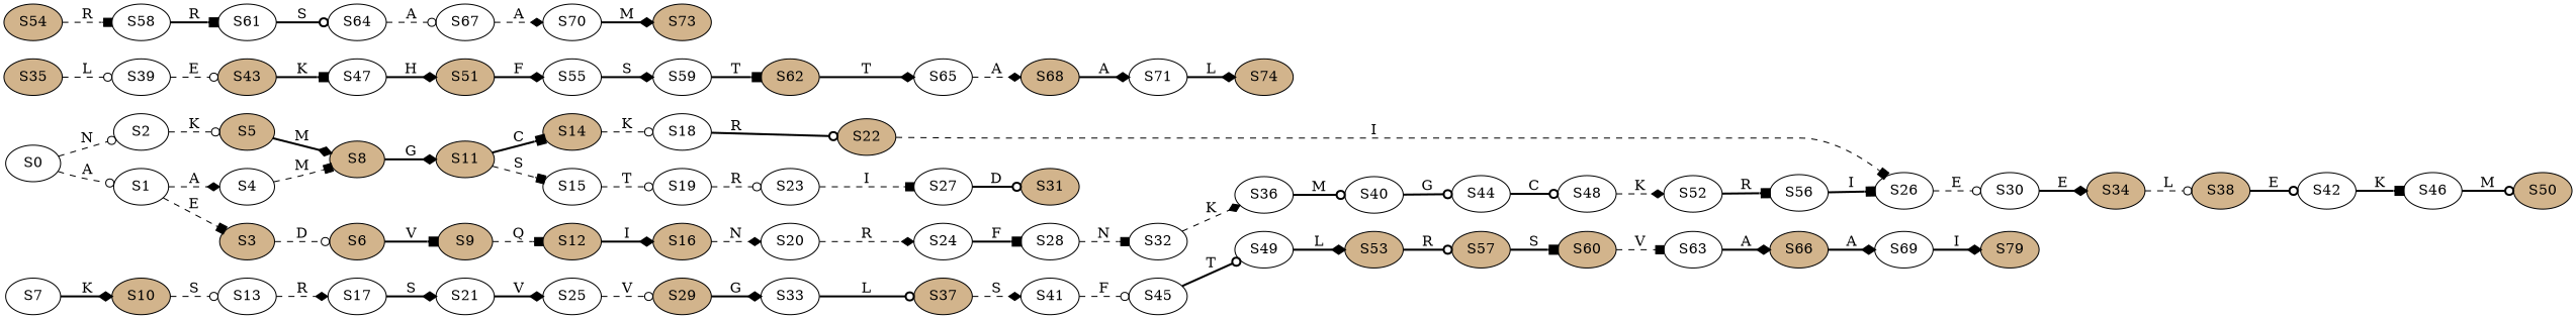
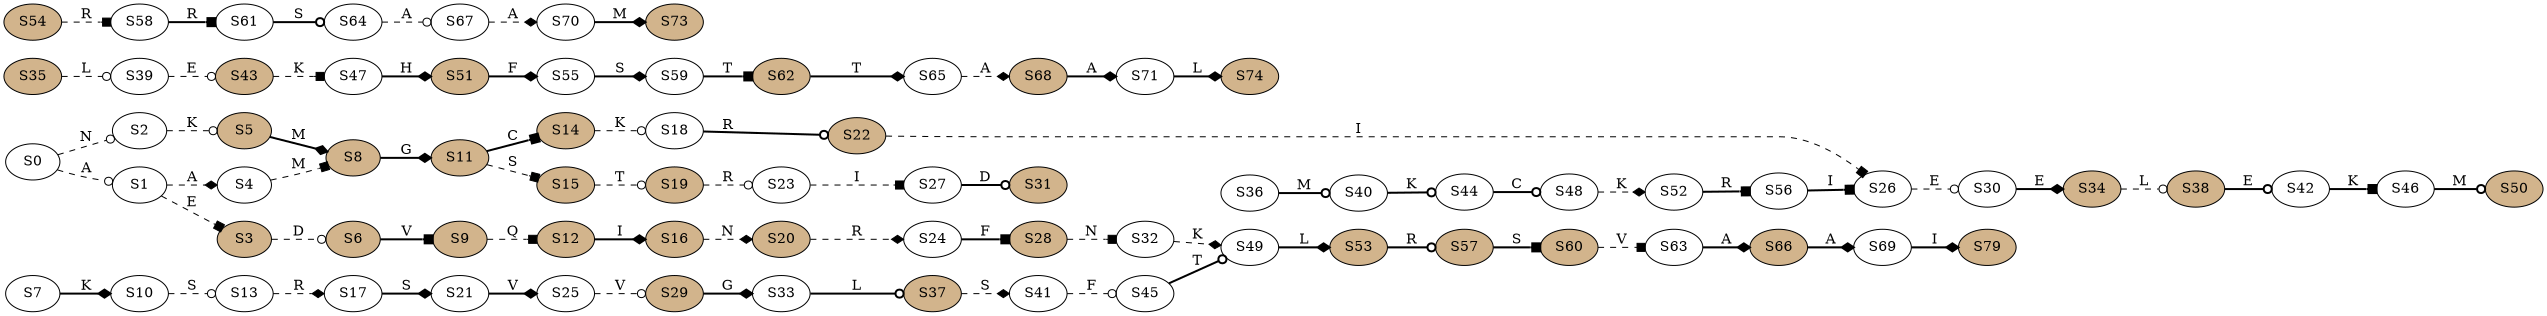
  strict digraph {
    rankdir=LR
    node [fillcolor=white style=filled]
    edge [arrowhead=diamond style=bold]
    S0
    S1
    S2
    S3 [fillcolor=tan]
    S4
    S5 [fillcolor=tan]
    S6 [fillcolor=tan]
    S8 [fillcolor=tan]
    S9 [fillcolor=tan]
    S7
-   S10 [fillcolor=tan]
+   S10
    S11 [fillcolor=tan]
    S12 [fillcolor=tan]
    S13
    S14 [fillcolor=tan]
-   S15
+   S15 [fillcolor=tan]
    S16 [fillcolor=tan]
    S17
    S18
-   S19
-   S20
+   S19 [fillcolor=tan]
+   S20 [fillcolor=tan]
    S21
    S22 [fillcolor=tan]
    S23
    S24
    S25
    S26
    S27
-   S28
+   S28 [fillcolor=tan]
    S29 [fillcolor=tan]
    S30
    S31 [fillcolor=tan]
    S32
    S33
    S34 [fillcolor=tan]
    S36
    S37 [fillcolor=tan]
    S38 [fillcolor=tan]
    S35 [fillcolor=tan]
    S39
    S40
    S41
    S42
    S43 [fillcolor=tan]
    S44
    S45
    S46
    S47
    S48
    S49
    S50 [fillcolor=tan]
    S51 [fillcolor=tan]
    S52
    S53 [fillcolor=tan]
    S55
    S56
    S57 [fillcolor=tan]
    S54 [fillcolor=tan]
    S58
    S59
    S60 [fillcolor=tan]
    S61
    S62 [fillcolor=tan]
    S63
    S64
    S65
    S66 [fillcolor=tan]
    S67
    S68 [fillcolor=tan]
    S69
    S70
    S71
    n73 [fillcolor=tan label=S79]
    S73 [fillcolor=tan]
    S74 [fillcolor=tan]
    S0 -> S1 [arrowhead=odot label=A style=dashed]
    S0 -> S2 [arrowhead=odot label=N style=dashed]
    S1 -> S3 [arrowhead=box label=E style=dashed]
    S1 -> S4 [label=A style=dashed]
    S2 -> S5 [arrowhead=odot label=K style=dashed]
    S3 -> S6 [arrowhead=odot label=D style=dashed]
    S4 -> S8 [arrowhead=box label=M style=dashed]
    S5 -> S8 [label=M]
    S6 -> S9 [arrowhead=box label=V]
    S8 -> S11 [label=G]
    S9 -> S12 [arrowhead=box label=Q style=dashed]
    S7 -> S10 [label=K]
    S10 -> S13 [arrowhead=odot label=S style=dashed]
    S11 -> S14 [arrowhead=box label=C]
    S11 -> S15 [arrowhead=box label=S style=dashed]
    S12 -> S16 [label=I]
    S13 -> S17 [label=R style=dashed]
    S14 -> S18 [arrowhead=odot label=K style=dashed]
    S15 -> S19 [arrowhead=odot label=T style=dashed]
    S16 -> S20 [label=N style=dashed]
    S17 -> S21 [label=S]
    S18 -> S22 [arrowhead=odot label=R]
    S19 -> S23 [arrowhead=odot label=R style=dashed]
    S20 -> S24 [label=R style=dashed]
    S21 -> S25 [label=V]
    S22 -> S26 [arrowhead=box label=I style=dashed]
    S23 -> S27 [arrowhead=box label=I style=dashed]
    S24 -> S28 [arrowhead=box label=F]
    S25 -> S29 [arrowhead=odot label=V style=dashed]
    S26 -> S30 [arrowhead=odot label=E style=dashed]
    S27 -> S31 [arrowhead=odot label=D]
    S28 -> S32 [arrowhead=box label=N style=dashed]
    S29 -> S33 [label=G]
    S30 -> S34 [label=E]
-   S32 -> S36 [label=K style=dashed]
+   S32 -> S49 [label=K style=dashed]
    S33 -> S37 [arrowhead=odot label=L]
    S34 -> S38 [arrowhead=odot label=L style=dashed]
    S36 -> S40 [arrowhead=odot label=M]
    S37 -> S41 [label=S style=dashed]
    S38 -> S42 [arrowhead=odot label=E]
    S35 -> S39 [arrowhead=odot label=L style=dashed]
    S39 -> S43 [arrowhead=odot label=E style=dashed]
-   S40 -> S44 [arrowhead=odot label=G]
+   S40 -> S44 [arrowhead=odot label=K]
    S41 -> S45 [arrowhead=odot label=F style=dashed]
    S42 -> S46 [arrowhead=box label=K]
-   S43 -> S47 [arrowhead=box label=K]
+   S43 -> S47 [arrowhead=box label=K style=dashed]
    S44 -> S48 [arrowhead=odot label=C]
    S45 -> S49 [arrowhead=odot label=T]
    S46 -> S50 [arrowhead=odot label=M]
    S47 -> S51 [label=H]
    S48 -> S52 [label=K style=dashed]
    S49 -> S53 [label=L]
    S51 -> S55 [label=F]
    S52 -> S56 [arrowhead=box label=R]
    S53 -> S57 [arrowhead=odot label=R]
    S55 -> S59 [label=S]
    S56 -> S26 [arrowhead=box label=I]
    S57 -> S60 [arrowhead=box label=S]
    S54 -> S58 [arrowhead=box label=R style=dashed]
    S58 -> S61 [arrowhead=box label=R]
    S59 -> S62 [arrowhead=box label=T]
    S60 -> S63 [arrowhead=box label=V style=dashed]
    S61 -> S64 [arrowhead=odot label=S]
    S62 -> S65 [label=T]
    S63 -> S66 [label=A]
    S64 -> S67 [arrowhead=odot label=A style=dashed]
    S65 -> S68 [label=A style=dashed]
    S66 -> S69 [label=A]
    S67 -> S70 [label=A style=dashed]
    S68 -> S71 [label=A]
    S69 -> n73 [label=I]
    S70 -> S73 [label=M]
    S71 -> S74 [label=L]
  }
